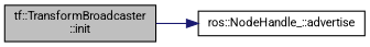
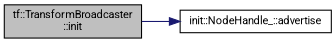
  digraph {
    rankdir=LR
    fontname=Roboto
    node [color=black fontname=Roboto fontsize=10 shape=record style=filled]
    n1 [fillcolor=grey75 fontcolor=black height=0.2 label="tf::TransformBroadcaster\l::init" width=0.4]
-   n2 [fillcolor=white height=0.2 label="ros::NodeHandle_::advertise" width=0.4]
+   n2 [fillcolor=white height=0.2 label="init::NodeHandle_::advertise" width=0.4]
    n1 -> n2 [color=midnightblue fontname=Roboto fontsize=10 labelfontname=Helvetica labelfontsize=10 style=solid]
  }
